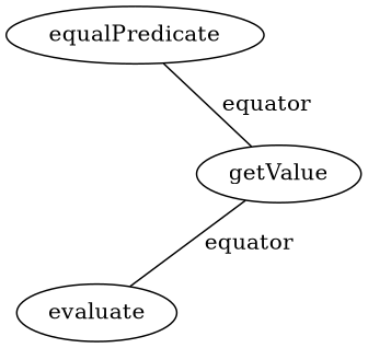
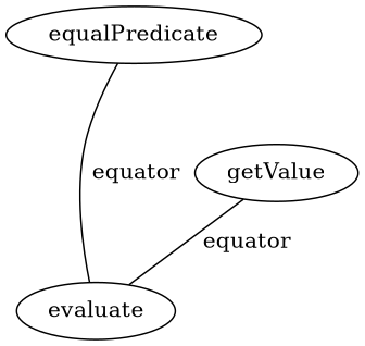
  digraph {
    edge [dir=none]
    equalPredicate
    evaluate
    getValue
-   equalPredicate -> getValue [label=" equator"]
+   equalPredicate -> evaluate [label=" equator"]
    getValue -> evaluate [label=" equator"]
  }
